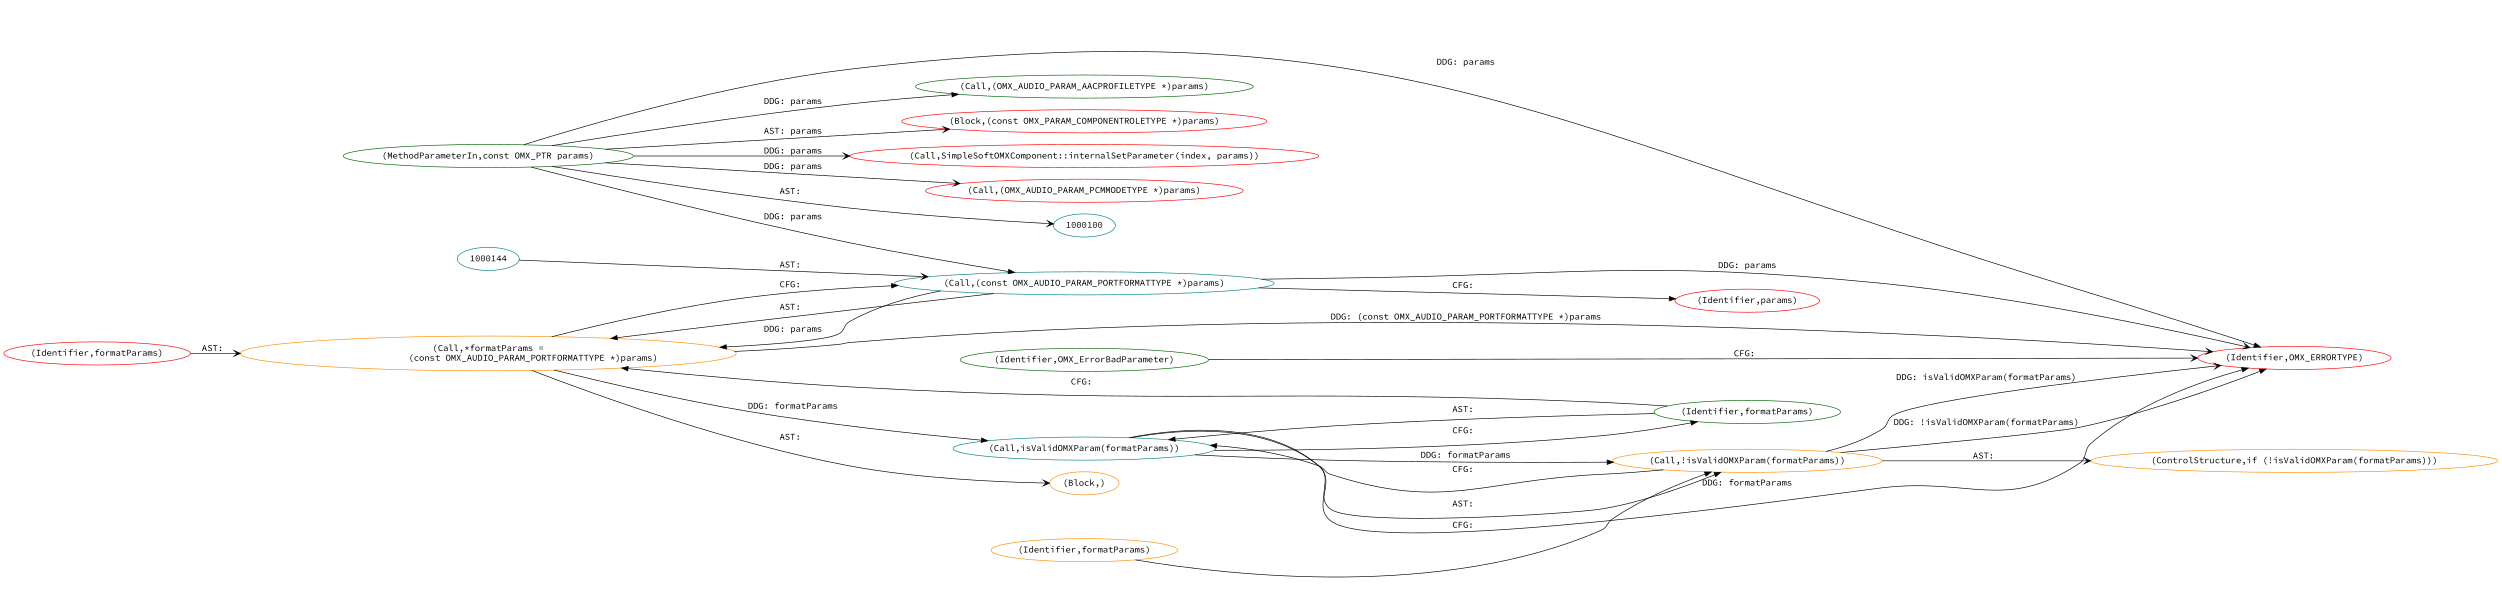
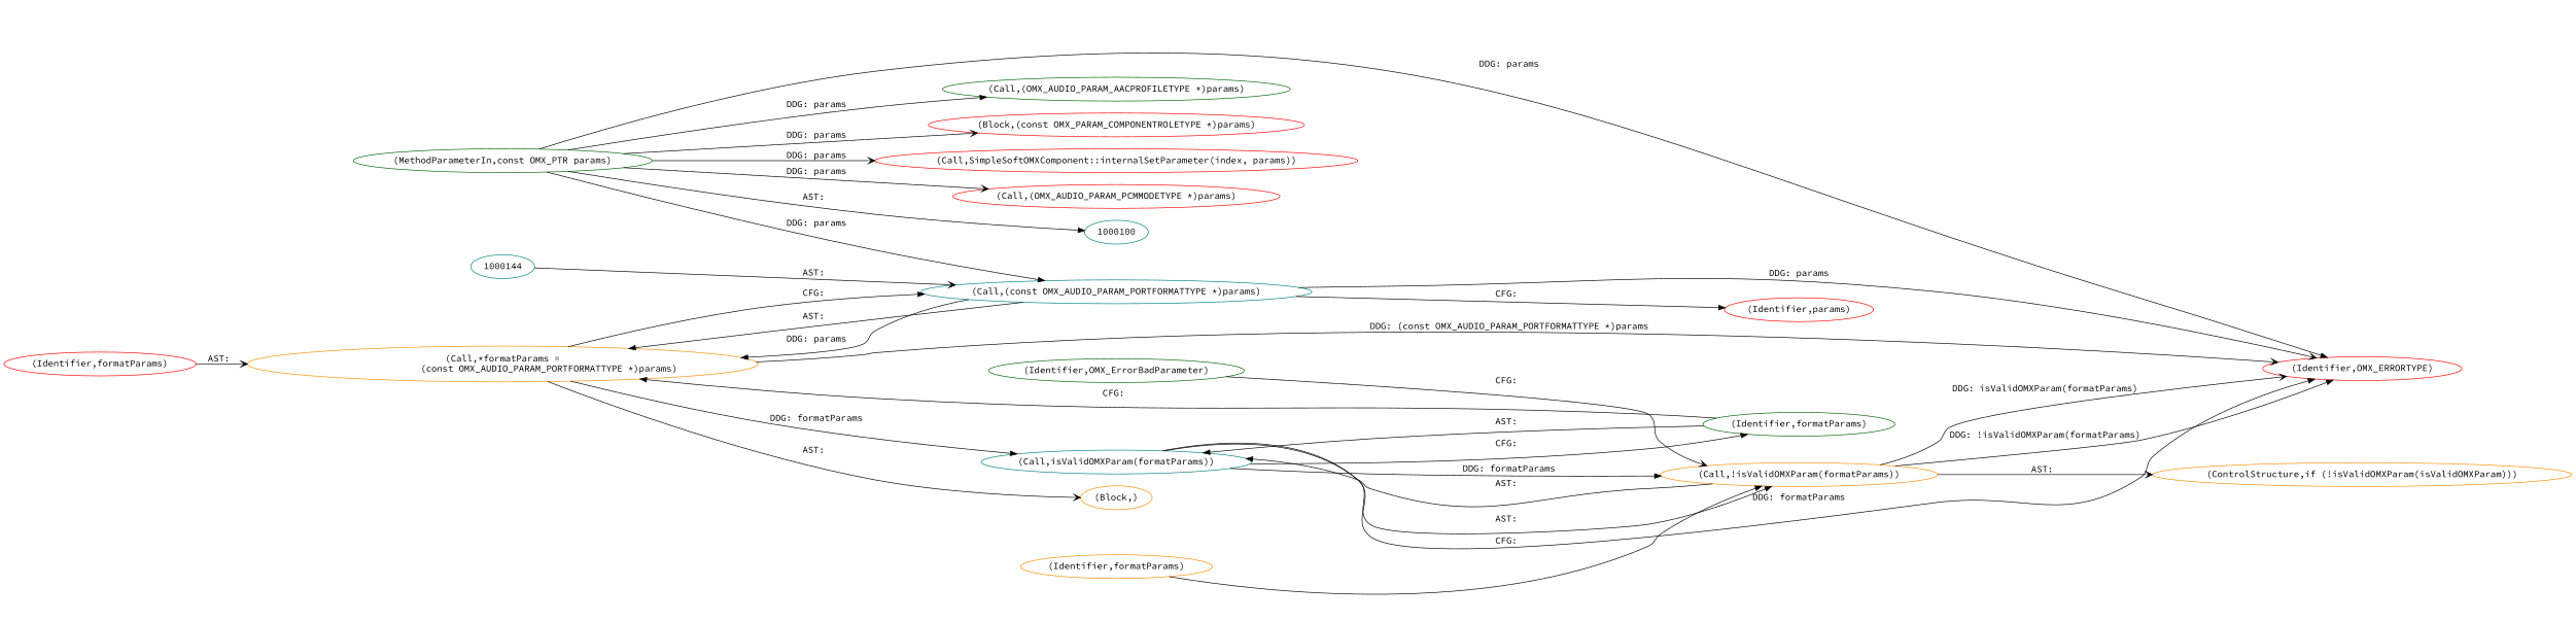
  digraph {
    fontname="Source Code Pro"
    rankdir=LR
    node [color=red fontname="Source Code Pro"]
    edge [arrowhead=normal fontname="Source Code Pro"]
    n1 [color=darkorange label="(Call,*formatParams =\n                 (const OMX_AUDIO_PARAM_PORTFORMATTYPE *)params)"]
    n2 [color=teal label="(Call,(const OMX_AUDIO_PARAM_PORTFORMATTYPE *)params)"]
    n3 [color=teal label="(Call,isValidOMXParam(formatParams))"]
    n4 [color=darkorange label="(Block,)"]
    n5 [label="(Identifier,OMX_ERRORTYPE)"]
    n6 [label="(Identifier,params)"]
    n7 [color=darkorange label="(Call,!isValidOMXParam(formatParams))"]
    n8 [color=darkgreen label="(Identifier,formatParams)"]
    n9 [color=darkgreen label="(MethodParameterIn,const OMX_PTR params)"]
    n10 [color=darkgreen label="(Call,(OMX_AUDIO_PARAM_AACPROFILETYPE *)params)"]
    n11 [label="(Block,(const OMX_PARAM_COMPONENTROLETYPE *)params)"]
    n12 [label="(Call,SimpleSoftOMXComponent::internalSetParameter(index, params))"]
    n13 [label="(Call,(OMX_AUDIO_PARAM_PCMMODETYPE *)params)"]
    1000100 [color=teal]
-   n15 [color=darkorange label="(ControlStructure,if (!isValidOMXParam(formatParams)))"]
+   n15 [color=darkorange label="(ControlStructure,if (!isValidOMXParam(isValidOMXParam)))"]
    n16 [color=darkgreen label="(Identifier,OMX_ErrorBadParameter)"]
    n17 [color=darkorange label="(Identifier,formatParams)"]
    n18 [label="(Identifier,formatParams)"]
    1000144 [color=teal]
    n1 -> n2 [label="CFG: "]
    n1 -> n3 [label="DDG: formatParams"]
    n1 -> n4 [arrowhead=vee label="AST: "]
    n1 -> n5 [arrowhead=vee label="DDG: (const OMX_AUDIO_PARAM_PORTFORMATTYPE *)params"]
    n2 -> n1 [label="AST: "]
    n2 -> n1 [label="DDG: params"]
    n2 -> n5 [arrowhead=vee label="DDG: params"]
    n2 -> n6 [label="CFG: "]
    n3 -> n5 [label="DDG: formatParams"]
    n3 -> n7 [label="AST: "]
    n3 -> n7 [label="DDG: formatParams"]
    n3 -> n8 [label="CFG: "]
-   n7 -> n3 [label="CFG: "]
+   n7 -> n3 [label="AST: "]
    n7 -> n5 [arrowhead=vee label="DDG: isValidOMXParam(formatParams)"]
    n7 -> n5 [label="DDG: !isValidOMXParam(formatParams)"]
    n7 -> n15 [arrowhead=vee label="AST: "]
    n8 -> n1 [label="CFG: "]
    n8 -> n3 [label="AST: "]
    n9 -> n2 [label="DDG: params"]
    n9 -> n5 [label="DDG: params"]
    n9 -> n10 [label="DDG: params"]
-   n9 -> n11 [arrowhead=vee label="AST: params"]
+   n9 -> n11 [arrowhead=vee label="DDG: params"]
    n9 -> n12 [arrowhead=vee label="DDG: params"]
    n9 -> n13 [arrowhead=vee label="DDG: params"]
-   n9 -> 1000100 [arrowhead=vee label="AST: "]
-   n16 -> n5 [arrowhead=vee label="CFG: "]
+   n9 -> 1000100 [label="AST: "]
+   n16 -> n7 [arrowhead=vee label="CFG: "]
    n17 -> n7 [label="CFG: "]
    n18 -> n1 [arrowhead=vee label="AST: "]
    1000144 -> n2 [arrowhead=vee label="AST: "]
  }
